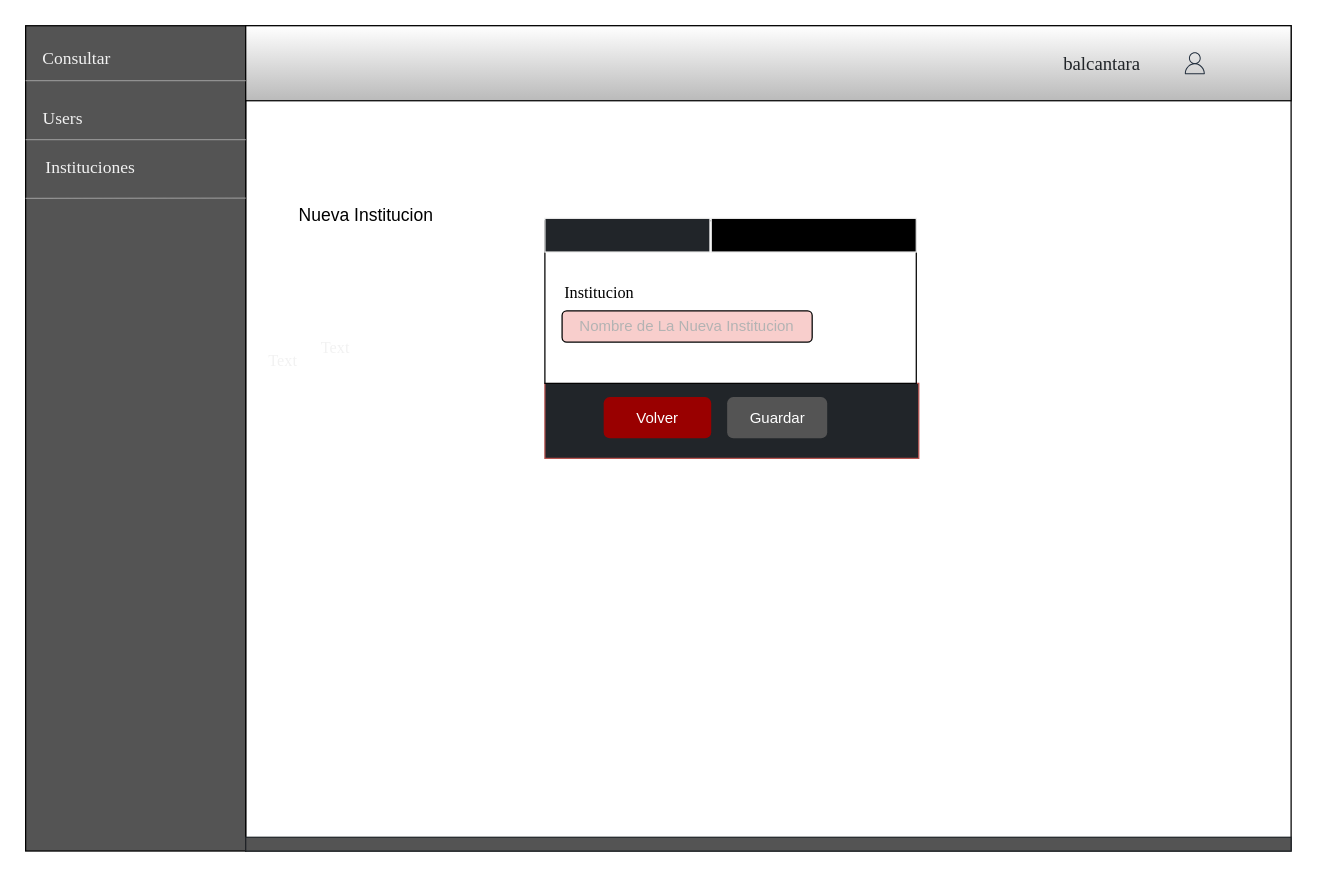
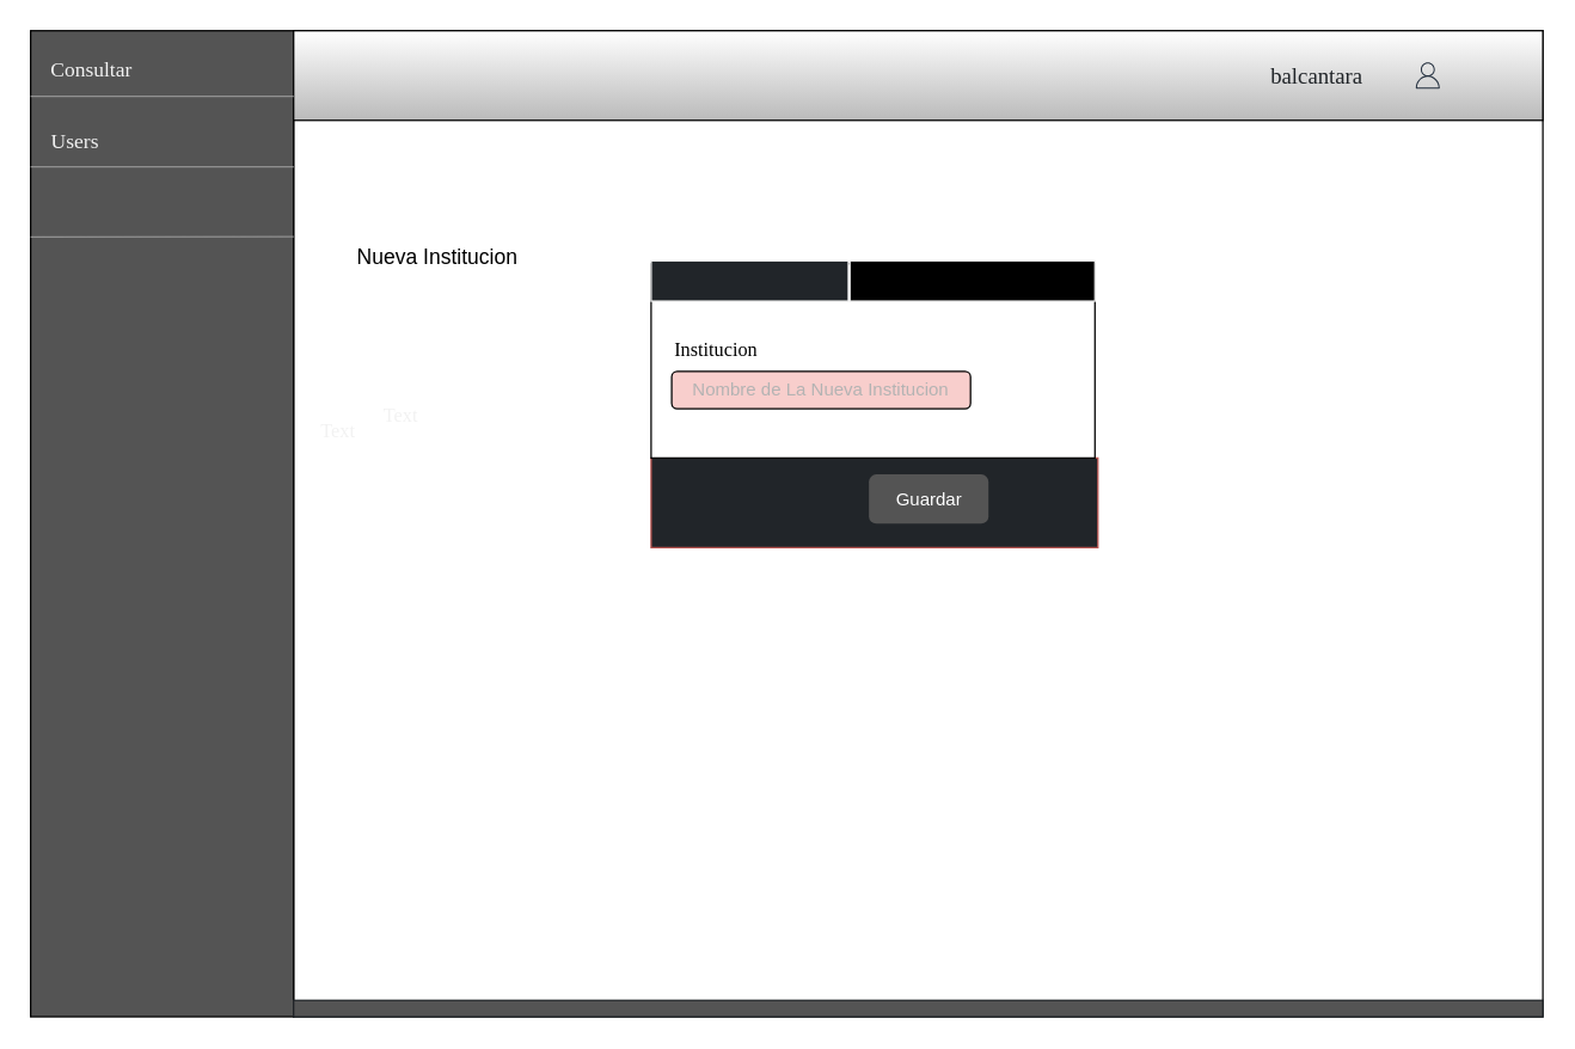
  <mxCell id="0" />
  <mxCell id="1" parent="0" />
  <mxCell id="2" value="" style="rounded=0;whiteSpace=wrap;html=1;fontColor=#B5B5B5;labelBackgroundColor=#A3A3A3;" parent="1" vertex="1"><mxGeometry x="196" width="836" height="660" as="geometry" y="20" /></mxCell>
  <mxCell id="3" value="" style="rounded=0;whiteSpace=wrap;html=1;fillColor=#545454;fontColor=#212529;" parent="1" vertex="1"><mxGeometry width="176" height="660" as="geometry" x="20" y="20" /></mxCell>
  <mxCell id="4" value="" style="rounded=0;whiteSpace=wrap;html=1;fontSize=15;fontColor=#D6D6D6;fillColor=#FFFFFF;labelBackgroundColor=#A6A6A6;verticalAlign=middle;shadow=0;gradientColor=#BABABA;" parent="1" vertex="1"><mxGeometry x="196" width="836" height="60" as="geometry" y="20" /></mxCell>
  <mxCell id="5" value="" style="sketch=0;outlineConnect=0;fontColor=#232F3E;gradientColor=none;strokeColor=#232F3E;fillColor=none;dashed=0;verticalLabelPosition=bottom;verticalAlign=top;align=center;html=1;fontSize=12;fontStyle=0;aspect=fixed;shape=mxgraph.aws4.resourceIcon;resIcon=mxgraph.aws4.user;" parent="1" vertex="1"><mxGeometry x="944" y="39" width="22" height="22" as="geometry" /></mxCell>
  <mxCell id="6" value="balcantara" style="text;html=1;strokeColor=none;fillColor=none;align=center;verticalAlign=middle;whiteSpace=wrap;rounded=0;fontSize=15;fontColor=#212529;fontFamily=Times New Roman;" parent="1" vertex="1"><mxGeometry x="848" y="35.5" width="66" height="29" as="geometry" /></mxCell>
  <mxCell id="7" value="&lt;font color=&quot;#000000&quot;&gt;Nueva Institucion&lt;/font&gt;" style="text;html=1;strokeColor=none;fillColor=none;align=center;verticalAlign=middle;whiteSpace=wrap;rounded=0;fontSize=14;fontColor=#A1A1A1;" parent="1" vertex="1"><mxGeometry x="221" y="152" width="143" height="39" as="geometry" /></mxCell>
  <mxCell id="8" value="" style="endArrow=none;html=1;rounded=0;fontSize=17;fontColor=#000000;strokeColor=#919191;fillColor=#C9C9C9;" parent="1" edge="1"><mxGeometry width="50" height="50" relative="1" as="geometry"><mxPoint y="64" as="sourcePoint" x="20" /><mxPoint x="196" y="64" as="targetPoint" /></mxGeometry></mxCell>
  <mxCell id="9" value="" style="endArrow=none;html=1;rounded=0;fontSize=17;fontColor=#000000;strokeColor=#919191;fillColor=#C9C9C9;entryX=1;entryY=0.209;entryDx=0;entryDy=0;entryPerimeter=0;" parent="1" target="3" edge="1"><mxGeometry width="50" height="50" relative="1" as="geometry"><mxPoint y="158" as="sourcePoint" x="20" /><mxPoint x="70" y="108" as="targetPoint" /></mxGeometry></mxCell>
  <mxCell id="10" value="" style="endArrow=none;html=1;rounded=0;fontSize=17;fontColor=#000000;strokeColor=#919191;fillColor=#C9C9C9;" parent="1" target="3" edge="1"><mxGeometry width="50" height="50" relative="1" as="geometry"><mxPoint y="111" as="sourcePoint" x="20" /><mxPoint x="70" y="61" as="targetPoint" /><Array as="points"><mxPoint x="196" y="111" /></Array></mxGeometry></mxCell>
  <mxCell id="11" value="&lt;font style=&quot;font-size: 14px&quot; face=&quot;Times New Roman&quot;&gt;Consultar&lt;/font&gt;" style="text;html=1;strokeColor=none;fillColor=none;align=center;verticalAlign=middle;whiteSpace=wrap;rounded=0;fontSize=17;fontColor=#F2F2F2;" parent="1" vertex="1"><mxGeometry x="31" y="31" width="60" height="30" as="geometry" /></mxCell>
- <mxCell id="12" value="Instituciones" style="text;html=1;strokeColor=none;fillColor=none;align=center;verticalAlign=middle;whiteSpace=wrap;rounded=0;fontFamily=Times New Roman;fontSize=14;fontColor=#F2F2F2;" parent="1" vertex="1"><mxGeometry x="42" y="119" width="60" height="30" as="geometry" /></mxCell>
  <mxCell id="13" value="Users" style="text;html=1;strokeColor=none;fillColor=none;align=center;verticalAlign=middle;whiteSpace=wrap;rounded=0;fontFamily=Times New Roman;fontSize=14;fontColor=#F2F2F2;" parent="1" vertex="1"><mxGeometry y="80" width="60" height="30" as="geometry" x="20" /></mxCell>
  <mxCell id="14" value="" style="shape=image;html=1;verticalAlign=top;verticalLabelPosition=bottom;labelBackgroundColor=#ffffff;imageAspect=0;aspect=fixed;image=https://cdn2.iconfinder.com/data/icons/essential-web-5/50/maximize-expand-large-extensive-increase-128.png;fontFamily=Times New Roman;fontSize=4;fontColor=#000000;strokeColor=#F2F2F2;fillColor=#919191;" parent="1" vertex="1"><mxGeometry x="977" y="42.75" width="14.5" height="14.5" as="geometry" /></mxCell>
  <mxCell id="15" value="" style="rounded=0;whiteSpace=wrap;html=1;fontFamily=Times New Roman;fontSize=4;fontColor=#828282;strokeColor=#212529;fillColor=#545454;align=left;" parent="1" vertex="1"><mxGeometry x="196" y="669" width="836" height="11" as="geometry" /></mxCell>
  <mxCell id="16" value="Text" style="text;html=1;strokeColor=none;fillColor=none;align=center;verticalAlign=middle;whiteSpace=wrap;rounded=0;shadow=0;labelBackgroundColor=none;labelBorderColor=none;fontFamily=Times New Roman;fontSize=13;fontColor=#F2F2F2;" parent="1" vertex="1"><mxGeometry x="237.5" y="262" width="60" height="30" as="geometry" /></mxCell>
  <mxCell id="17" value="Text" style="text;html=1;strokeColor=none;fillColor=none;align=center;verticalAlign=middle;whiteSpace=wrap;rounded=0;shadow=0;labelBackgroundColor=none;labelBorderColor=none;fontFamily=Times New Roman;fontSize=13;fontColor=#F2F2F2;" parent="1" vertex="1"><mxGeometry x="196" y="273" width="60" height="30" as="geometry" /></mxCell>
  <mxCell id="18" value="" style="shape=image;html=1;verticalAlign=top;verticalLabelPosition=bottom;labelBackgroundColor=none;imageAspect=0;aspect=fixed;image=https://cdn4.iconfinder.com/data/icons/wirecons-free-vector-icons/32/menu-alt-128.png;shadow=0;labelBorderColor=none;fontFamily=Times New Roman;fontSize=13;fontColor=#232F3E;strokeColor=#F2F2F2;fillColor=none;gradientColor=#BABABA;" parent="1" vertex="1"><mxGeometry x="211" y="38" width="26" height="26" as="geometry" /></mxCell>
  <mxCell id="19" value="" style="shape=image;html=1;verticalAlign=top;verticalLabelPosition=bottom;labelBackgroundColor=default;imageAspect=0;aspect=fixed;image=https://cdn3.iconfinder.com/data/icons/google-material-design-icons/48/ic_expand_more_48px-128.png;labelBorderColor=#000000;fontColor=#F2F2F2;strokeColor=#212529;fillColor=default;rotation=90;" parent="1" vertex="1"><mxGeometry x="168" y="36" width="28" height="28" as="geometry" /></mxCell>
  <mxCell id="20" value="" style="rounded=0;whiteSpace=wrap;html=1;fillColor=#212529;strokeColor=#b85450;fontColor=#212529;" parent="1" vertex="1"><mxGeometry x="435.25" y="306" width="299" height="60" as="geometry" /></mxCell>
  <mxCell id="21" value="Guardar" style="rounded=1;fillColor=#545454;align=center;strokeColor=none;html=1;fontColor=#ffffff;fontSize=12;sketch=0;" parent="1" vertex="1"><mxGeometry x="581" y="317" width="80" height="33" as="geometry" /></mxCell>
  <mxCell id="22" value="" style="rounded=0;whiteSpace=wrap;html=1;fontColor=#212529;fillColor=#FFFFFF;" parent="1" vertex="1"><mxGeometry x="435.25" y="176" width="297" height="130" as="geometry" /></mxCell>
  <mxCell id="23" value="" style="rounded=0;whiteSpace=wrap;html=1;labelBackgroundColor=default;labelBorderColor=none;fontFamily=Times New Roman;fontSize=13;fontColor=#000000;strokeColor=#F2F2F2;fillColor=#212529;gradientColor=none;align=left;" parent="1" vertex="1"><mxGeometry x="435.25" y="174" width="132" height="27" as="geometry" /></mxCell>
  <mxCell id="24" value="" style="rounded=0;whiteSpace=wrap;html=1;labelBackgroundColor=default;labelBorderColor=none;fontFamily=Times New Roman;fontSize=13;fontColor=default;strokeColor=#F2F2F2;fillColor=#000000;gradientColor=none;align=left;" parent="1" vertex="1"><mxGeometry x="568.25" y="174" width="164" height="27" as="geometry" /></mxCell>
  <mxCell id="25" value="Institucion" style="text;html=1;strokeColor=none;fillColor=none;align=center;verticalAlign=middle;whiteSpace=wrap;rounded=0;shadow=0;labelBackgroundColor=none;labelBorderColor=none;fontFamily=Times New Roman;fontSize=13;fontColor=#000000;" parent="1" vertex="1"><mxGeometry x="435.25" y="218" width="88" height="30" as="geometry" /></mxCell>
  <mxCell id="26" value="&lt;font color=&quot;#b3b3b3&quot;&gt;Nombre de La Nueva Institucion&lt;/font&gt;" style="rounded=1;whiteSpace=wrap;html=1;fillColor=#f8cecc;" parent="1" vertex="1"><mxGeometry x="449" y="248" width="200" height="25" as="geometry" /></mxCell>
- <mxCell id="27" value="Volver" style="rounded=1;fillColor=#990000;align=center;strokeColor=none;html=1;fontColor=#ffffff;fontSize=12;sketch=0;" parent="1" vertex="1"><mxGeometry x="482.25" y="317" width="86" height="33" as="geometry" /></mxCell>
